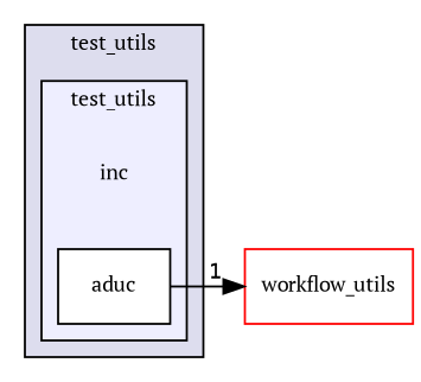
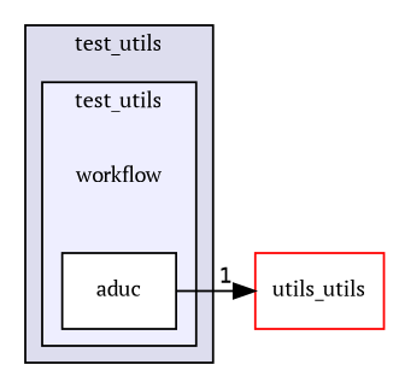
  digraph {
    compound=true
    rankdir=LR
    fontname="PT Serif"
    node [fontname="PT Serif" fontsize=10 shape=box fillcolor=white style=filled]
-   n1 [label=inc shape=plaintext fillcolor="" style=""]
+   n1 [label=workflow shape=plaintext fillcolor="" style=""]
    n2 [color=black label=aduc]
-   n3 [color=red label=workflow_utils]
+   n3 [color=red label=utils_utils]
    subgraph cluster_1 {
      bgcolor="#ddddee"
      fontsize=10
      label=test_utils
      pencolor=black
      subgraph cluster_2 {
        bgcolor="#eeeeff"
        fontsize=10
        pencolor=black
        n1
        n2
      }
    }
    n2 -> n3 [headlabel=1 labeldistance=1.5 labelfontname=Helvetica labelfontsize=10 fontname="PT Serif"]
  }
